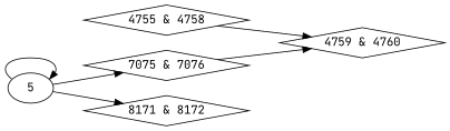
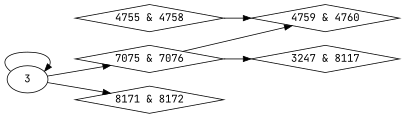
  digraph {
    fontname="JetBrains Mono"
    rankdir=LR
    node [fontname="JetBrains Mono" shape=diamond]
    edge [fontname="JetBrains Mono"]
+   n1 [label="3247 & 8117"]
    n2 [label="4755 & 4758"]
    n3 [label="4759 & 4760"]
    n4 [label="7075 & 7076"]
    n5 [label="8171 & 8172"]
-   5 [shape=""]
+   5 [label=3 shape=""]
    n2 -> n3
+   n4 -> n1
    n4 -> n3
    5 -> n4
    5 -> n5
    5 -> 5
  }
